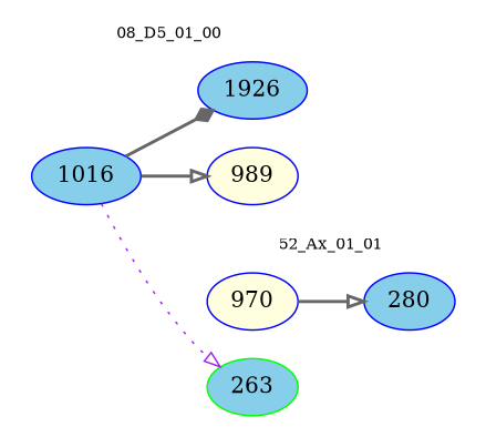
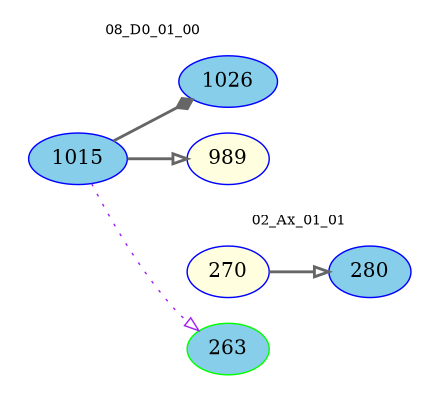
  digraph {
    rankdir=LR
    node [color=blue fillcolor=skyblue style=filled]
    edge [arrowhead=onormal color=gray40 style=bold]
-   n1 [fillcolor=lightyellow label=970]
+   n1 [fillcolor=lightyellow label=270]
    n2 [color=green label=263]
    n3 [label=280]
-   n4 [label=1016]
+   n4 [label=1015]
    n5 [fillcolor=lightyellow label=989]
-   n6 [label=1926]
+   n6 [label=1026]
    subgraph cluster_1 {
      color=white
      fontsize=10
-     label="52_Ax_01_01"
+     label="02_Ax_01_01"
      n1
      n2
      n3
    }
    subgraph cluster_2 {
      color=white
      fontsize=10
-     label="08_D5_01_00"
+     label="08_D0_01_00"
      n4
      n5
      n6
    }
    n1 -> n3
    n4 -> n2 [color=purple style=dotted]
    n4 -> n5
    n4 -> n6 [arrowhead=diamond]
  }
